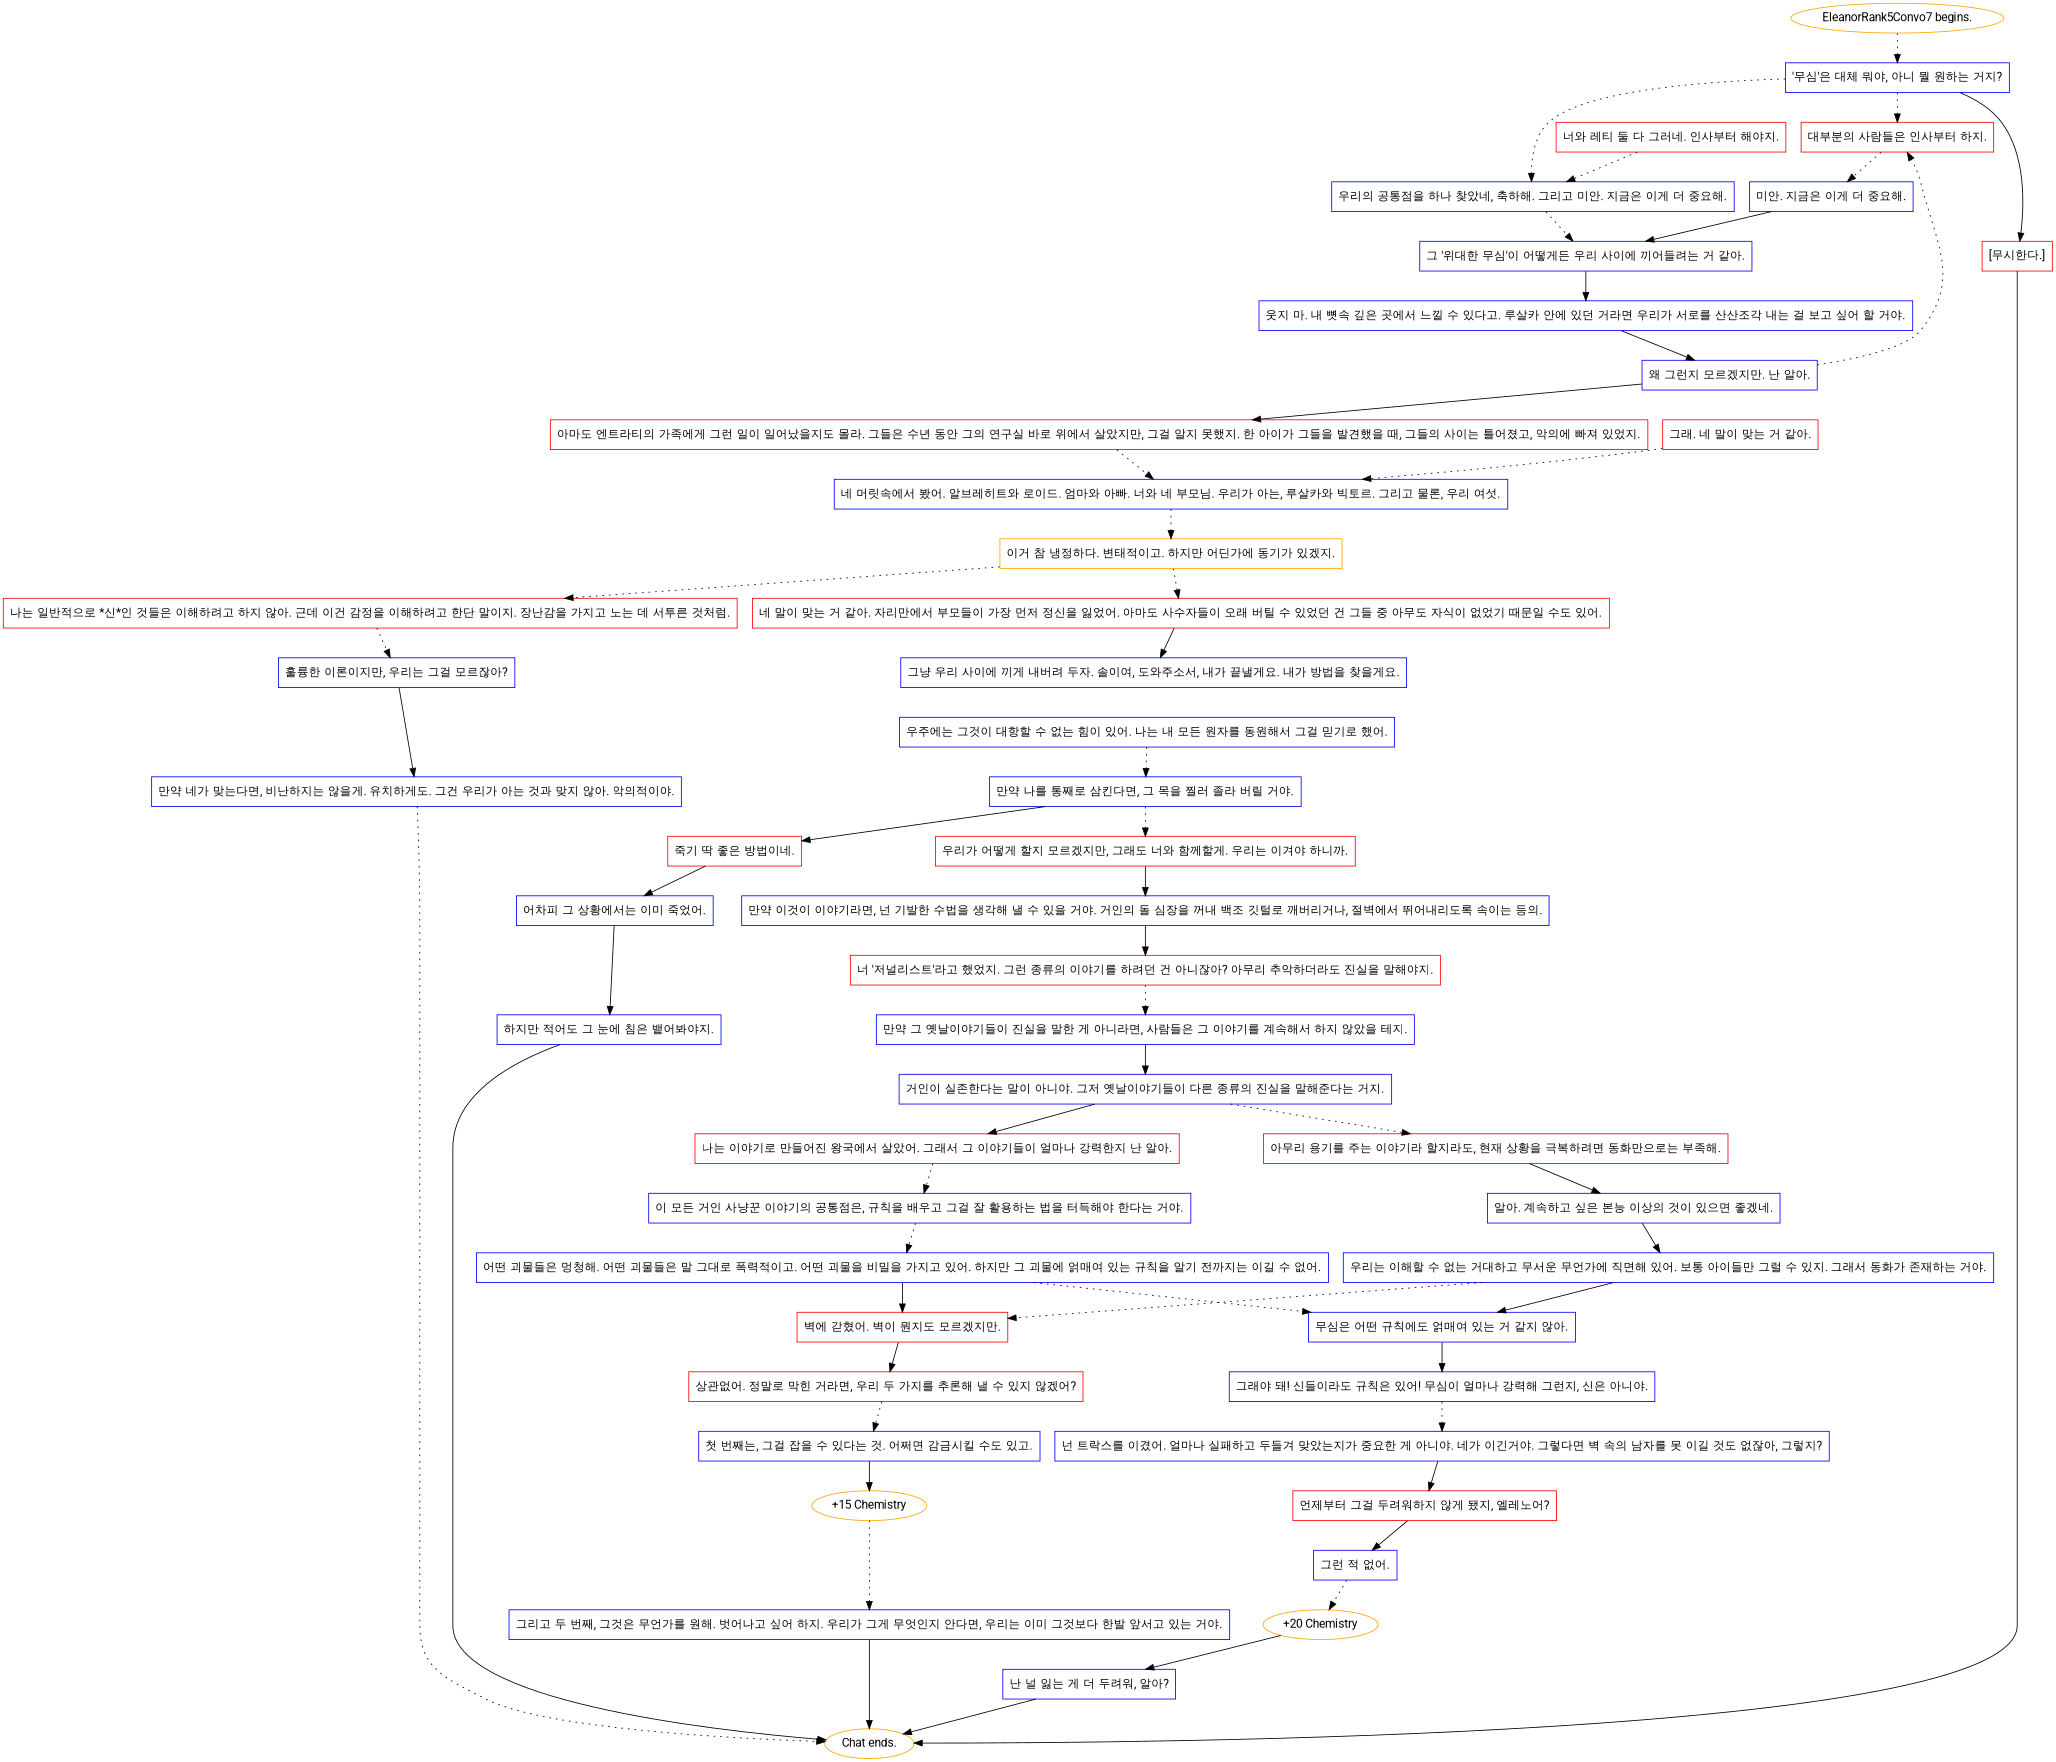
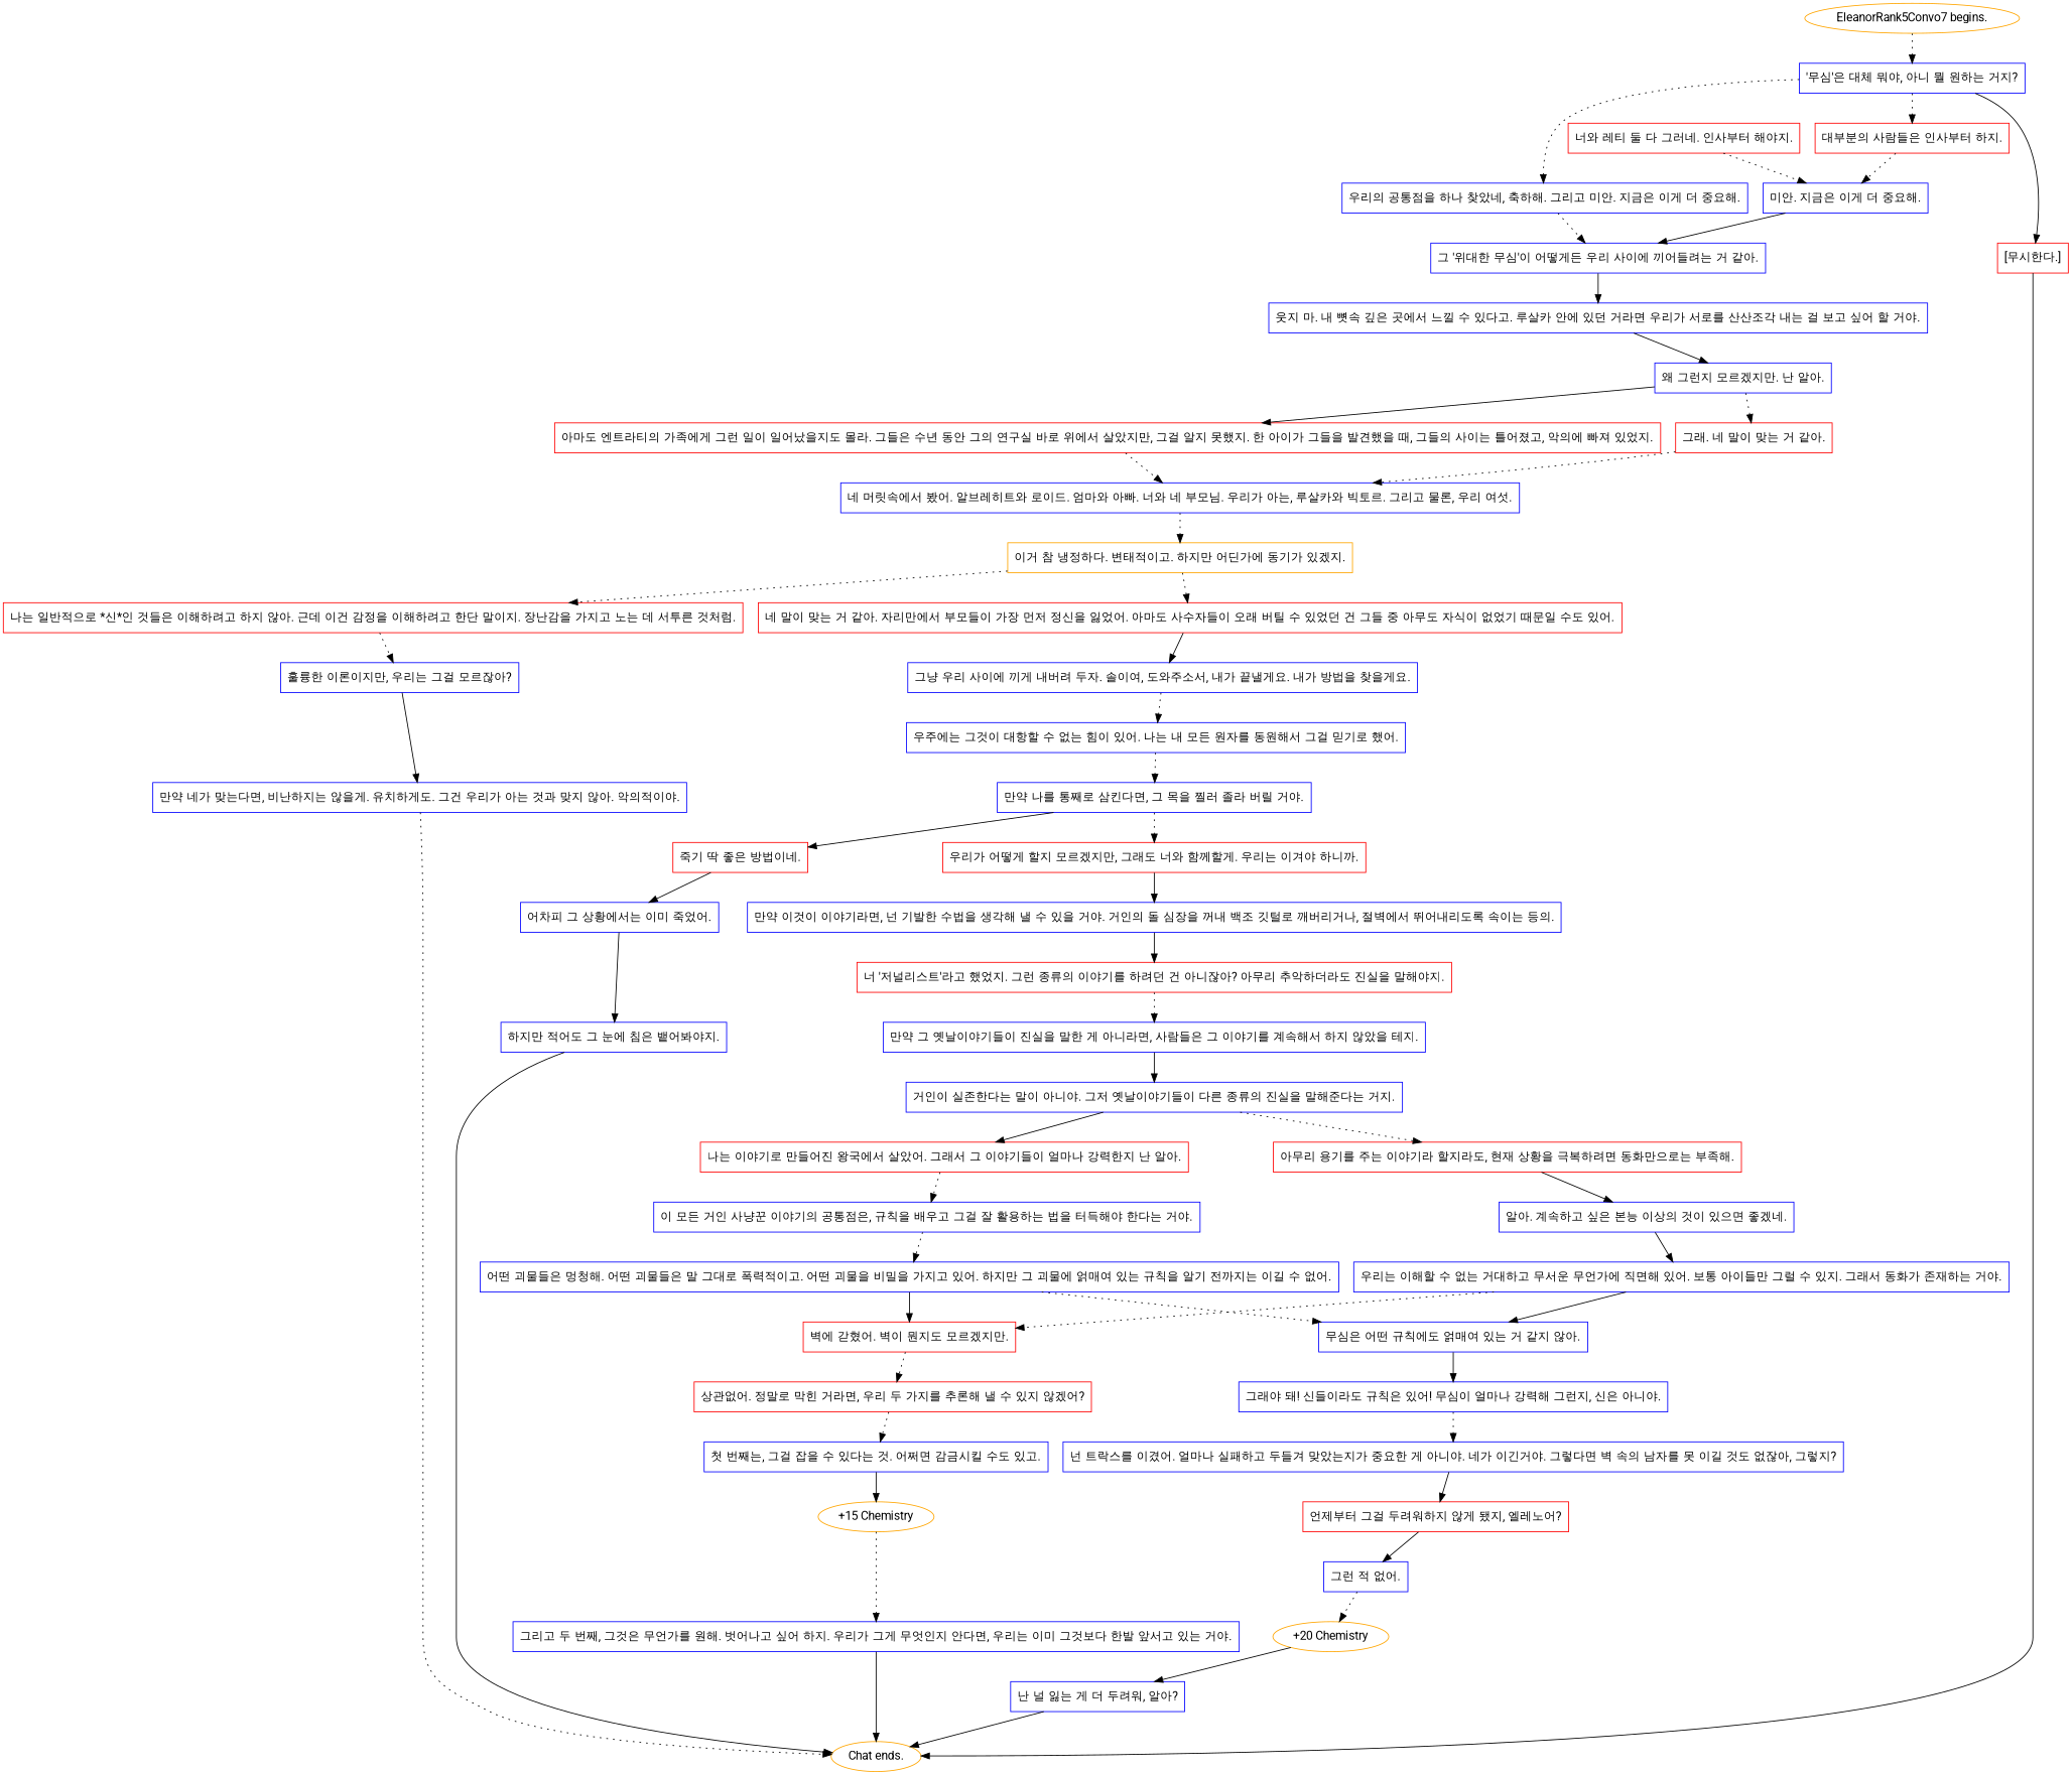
  digraph {
    fontname=Roboto
    node [color=blue fontname=Roboto shape=box]
    edge [fontname=Roboto style=dotted]
    "EleanorRank5Convo7 begins." [color=orange shape=""]
    n2 [label="'무심'은 대체 뭐야, 아니 뭘 원하는 거지?"]
    n3 [color=red label="대부분의 사람들은 인사부터 하지."]
    n4 [color=red label="[무시한다.]"]
    n5 [label="우리의 공통점을 하나 찾았네, 축하해. 그리고 미안. 지금은 이게 더 중요해."]
    n6 [color=red label="너와 레티 둘 다 그러네. 인사부터 해야지."]
    n7 [label="미안. 지금은 이게 더 중요해."]
    "Chat ends." [color=orange shape=""]
    n9 [label="그 '위대한 무심'이 어떻게든 우리 사이에 끼어들려는 거 같아."]
    n10 [label="웃지 마. 내 뼛속 깊은 곳에서 느낄 수 있다고. 루살카 안에 있던 거라면 우리가 서로를 산산조각 내는 걸 보고 싶어 할 거야."]
    n11 [label="왜 그런지 모르겠지만. 난 알아."]
    n12 [color=red label="그래. 네 말이 맞는 거 같아."]
    n13 [color=red label="아마도 엔트라티의 가족에게 그런 일이 일어났을지도 몰라. 그들은 수년 동안 그의 연구실 바로 위에서 살았지만, 그걸 알지 못했지. 한 아이가 그들을 발견했을 때, 그들의 사이는 틀어졌고, 악의에 빠져 있었지."]
    n14 [label="네 머릿속에서 봤어. 알브레히트와 로이드. 엄마와 아빠. 너와 네 부모님. 우리가 아는, 루살카와 빅토르. 그리고 물론, 우리 여섯."]
    n15 [color=orange label="이거 참 냉정하다. 변태적이고. 하지만 어딘가에 동기가 있겠지."]
    n16 [color=red label="네 말이 맞는 거 같아. 자리만에서 부모들이 가장 먼저 정신을 잃었어. 아마도 사수자들이 오래 버틸 수 있었던 건 그들 중 아무도 자식이 없었기 때문일 수도 있어."]
    n17 [color=red label="나는 일반적으로 *신*인 것들은 이해하려고 하지 않아. 근데 이건 감정을 이해하려고 한단 말이지. 장난감을 가지고 노는 데 서투른 것처럼."]
    n18 [label="그냥 우리 사이에 끼게 내버려 두자. 솔이여, 도와주소서, 내가 끝낼게요. 내가 방법을 찾을게요."]
    n19 [label="훌륭한 이론이지만, 우리는 그걸 모르잖아?"]
    n20 [label="우주에는 그것이 대항할 수 없는 힘이 있어. 나는 내 모든 원자를 동원해서 그걸 믿기로 했어."]
    n21 [label="만약 네가 맞는다면, 비난하지는 않을게. 유치하게도. 그건 우리가 아는 것과 맞지 않아. 악의적이야."]
    n22 [label="만약 나를 통째로 삼킨다면, 그 목을 찔러 졸라 버릴 거야."]
    n23 [color=red label="죽기 딱 좋은 방법이네."]
    n24 [color=red label="우리가 어떻게 할지 모르겠지만, 그래도 너와 함께할게. 우리는 이겨야 하니까."]
    n25 [label="어차피 그 상황에서는 이미 죽었어."]
    n26 [label="만약 이것이 이야기라면, 넌 기발한 수법을 생각해 낼 수 있을 거야. 거인의 돌 심장을 꺼내 백조 깃털로 깨버리거나, 절벽에서 뛰어내리도록 속이는 등의."]
    n27 [label="하지만 적어도 그 눈에 침은 뱉어봐야지."]
    n28 [color=red label="너 '저널리스트'라고 했었지. 그런 종류의 이야기를 하려던 건 아니잖아? 아무리 추악하더라도 진실을 말해야지."]
    n29 [label="만약 그 옛날이야기들이 진실을 말한 게 아니라면, 사람들은 그 이야기를 계속해서 하지 않았을 테지."]
    n30 [label="거인이 실존한다는 말이 아니야. 그저 옛날이야기들이 다른 종류의 진실을 말해준다는 거지."]
    n31 [color=red label="아무리 용기를 주는 이야기라 할지라도, 현재 상황을 극복하려면 동화만으로는 부족해."]
    n32 [color=red label="나는 이야기로 만들어진 왕국에서 살았어. 그래서 그 이야기들이 얼마나 강력한지 난 알아."]
    n33 [label="알아. 계속하고 싶은 본능 이상의 것이 있으면 좋겠네."]
    n34 [label="이 모든 거인 사냥꾼 이야기의 공통점은, 규칙을 배우고 그걸 잘 활용하는 법을 터득해야 한다는 거야."]
    n35 [label="우리는 이해할 수 없는 거대하고 무서운 무언가에 직면해 있어. 보통 아이들만 그럴 수 있지. 그래서 동화가 존재하는 거야."]
    n36 [label="어떤 괴물들은 멍청해. 어떤 괴물들은 말 그대로 폭력적이고. 어떤 괴물을 비밀을 가지고 있어. 하지만 그 괴물에 얽매여 있는 규칙을 알기 전까지는 이길 수 없어."]
    n37 [color=red label="벽에 갇혔어. 벽이 뭔지도 모르겠지만."]
    n38 [label="무심은 어떤 규칙에도 얽매여 있는 거 같지 않아."]
    n39 [color=red label="상관없어. 정말로 막힌 거라면, 우리 두 가지를 추론해 낼 수 있지 않겠어?"]
    n40 [label="그래야 돼! 신들이라도 규칙은 있어! 무심이 얼마나 강력해 그런지, 신은 아니야."]
    n41 [label="첫 번째는, 그걸 잡을 수 있다는 것. 어쩌면 감금시킬 수도 있고."]
    n42 [label="넌 트락스를 이겼어. 얼마나 실패하고 두들겨 맞았는지가 중요한 게 아니야. 네가 이긴거야. 그렇다면 벽 속의 남자를 못 이길 것도 없잖아, 그렇지?"]
    n43 [color=orange label="+15 Chemistry" shape=""]
    n44 [color=red label="언제부터 그걸 두려워하지 않게 됐지, 엘레노어?"]
    n45 [label="그리고 두 번째, 그것은 무언가를 원해. 벗어나고 싶어 하지. 우리가 그게 무엇인지 안다면, 우리는 이미 그것보다 한발 앞서고 있는 거야."]
    n46 [label="그런 적 없어."]
    n47 [color=orange label="+20 Chemistry" shape=""]
    n48 [label="난 널 잃는 게 더 두려워, 알아?"]
    "EleanorRank5Convo7 begins." -> n2
    n2 -> n3
    n2 -> n4 [style=solid]
    n2 -> n5
    n3 -> n7
    n4 -> "Chat ends." [style=solid]
    n5 -> n9
-   n6 -> n5
+   n6 -> n7
    n7 -> n9 [style=solid]
    n9 -> n10 [style=solid]
    n10 -> n11 [style=solid]
-   n11 -> n3
+   n11 -> n12
    n11 -> n13 [style=solid]
    n12 -> n14
    n13 -> n14
    n14 -> n15
    n15 -> n16
    n15 -> n17
    n16 -> n18 [style=solid]
    n17 -> n19
+   n18 -> n20
    n19 -> n21 [style=solid]
    n20 -> n22
    n21 -> "Chat ends."
    n22 -> n23 [style=solid]
    n22 -> n24
    n23 -> n25 [style=solid]
    n24 -> n26 [style=solid]
    n25 -> n27 [style=solid]
    n26 -> n28 [style=solid]
    n27 -> "Chat ends." [style=solid]
    n28 -> n29
    n29 -> n30 [style=solid]
    n30 -> n31
    n30 -> n32 [style=solid]
    n31 -> n33 [style=solid]
    n32 -> n34
    n33 -> n35 [style=solid]
    n34 -> n36
    n35 -> n37
    n35 -> n38 [style=solid]
    n36 -> n37 [style=solid]
    n36 -> n38
-   n37 -> n39 [style=solid]
+   n37 -> n39
    n38 -> n40 [style=solid]
    n39 -> n41
    n40 -> n42
    n41 -> n43 [style=solid]
    n42 -> n44 [style=solid]
    n43 -> n45
    n44 -> n46 [style=solid]
    n45 -> "Chat ends." [style=solid]
    n46 -> n47
    n47 -> n48 [style=solid]
    n48 -> "Chat ends." [style=solid]
  }
